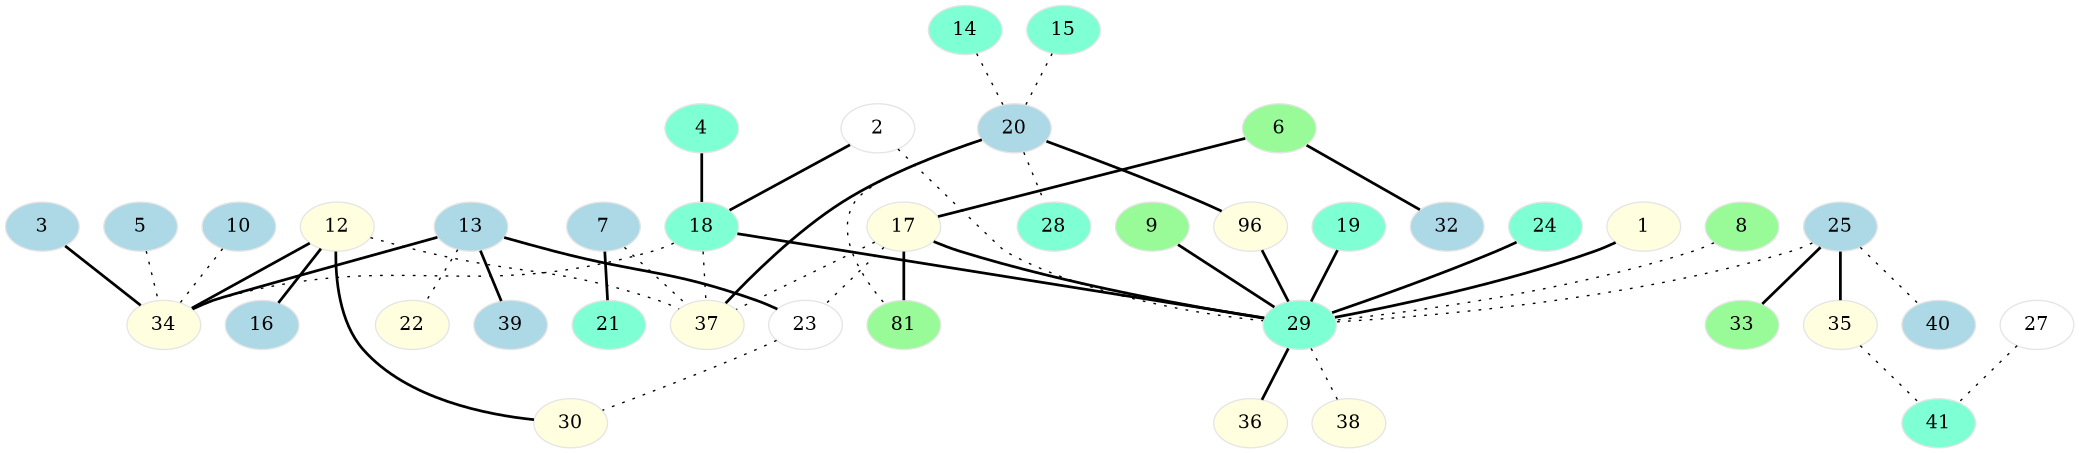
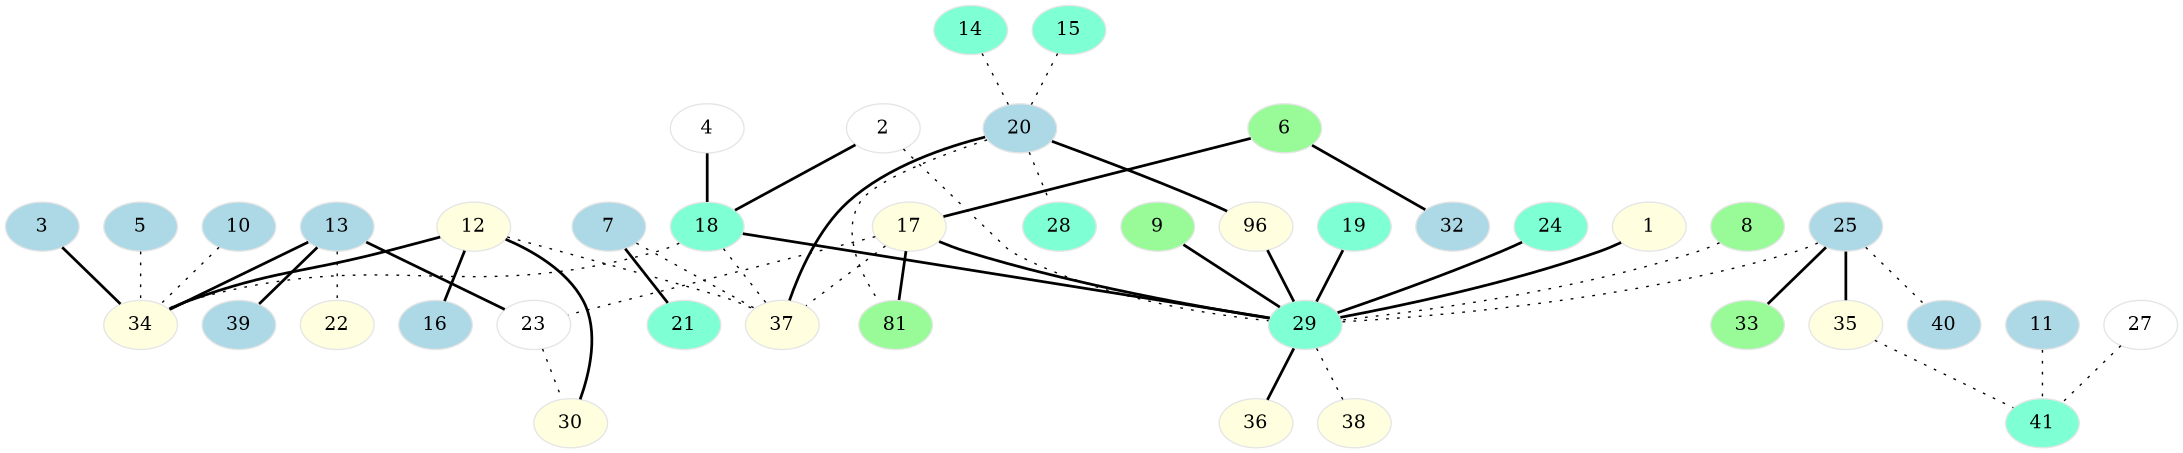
  graph {
    node [color=gray90 fillcolor=lightblue style=filled]
    edge [style=bold weight=1.0]
    1 [fillcolor=lightyellow]
    29 [fillcolor=aquamarine]
    36 [fillcolor=lightyellow]
    38 [fillcolor=lightyellow]
    2 [fillcolor=white]
    18 [fillcolor=aquamarine]
    34 [fillcolor=lightyellow]
    37 [fillcolor=lightyellow]
    3
-   4 [fillcolor=aquamarine]
+   4 [fillcolor=white]
    5
    6 [fillcolor=palegreen]
    17 [fillcolor=lightyellow]
    32
    23 [fillcolor=white]
    n16 [fillcolor=palegreen label=81]
    21 [fillcolor=aquamarine]
    7
    8 [fillcolor=palegreen]
    9 [fillcolor=palegreen]
    10
    41 [fillcolor=aquamarine]
+   11
    12 [fillcolor=lightyellow]
    16
    30 [fillcolor=lightyellow]
    13
    22 [fillcolor=lightyellow]
    39
    14 [fillcolor=aquamarine]
    20
    n32 [fillcolor=lightyellow label=96]
    28 [fillcolor=aquamarine]
    15 [fillcolor=aquamarine]
    19 [fillcolor=aquamarine]
    24 [fillcolor=aquamarine]
    25
    33 [fillcolor=palegreen]
    35 [fillcolor=lightyellow]
    40
    27 [fillcolor=white]
    1 -- 29
    29 -- 36
    29 -- 38 [style=dotted]
    2 -- 29 [style=dotted]
    2 -- 18
    18 -- 29
    18 -- 34 [style=dotted]
    18 -- 37 [style=dotted]
    3 -- 34
    4 -- 18
    5 -- 34 [style=dotted]
    6 -- 17
    6 -- 32
    17 -- 29
    17 -- 37 [style=dotted]
    17 -- 23 [style=dotted]
    17 -- n16
    23 -- 30 [style=dotted]
    7 -- 37 [style=dotted]
    7 -- 21
    8 -- 29 [style=dotted]
    9 -- 29
    10 -- 34 [style=dotted]
+   11 -- 41 [style=dotted]
    12 -- 34
    12 -- 37 [style=dotted]
    12 -- 16
    12 -- 30
    13 -- 34
    13 -- 23
    13 -- 22 [style=dotted]
    13 -- 39
    14 -- 20 [style=dotted]
    20 -- 37
    20 -- n16 [style=dotted]
    20 -- n32
    20 -- 28 [style=dotted]
    n32 -- 29
    15 -- 20 [style=dotted]
    19 -- 29
    24 -- 29
    25 -- 29 [style=dotted]
    25 -- 33
    25 -- 35
    25 -- 40 [style=dotted]
    35 -- 41 [style=dotted]
    27 -- 41 [style=dotted]
  }
